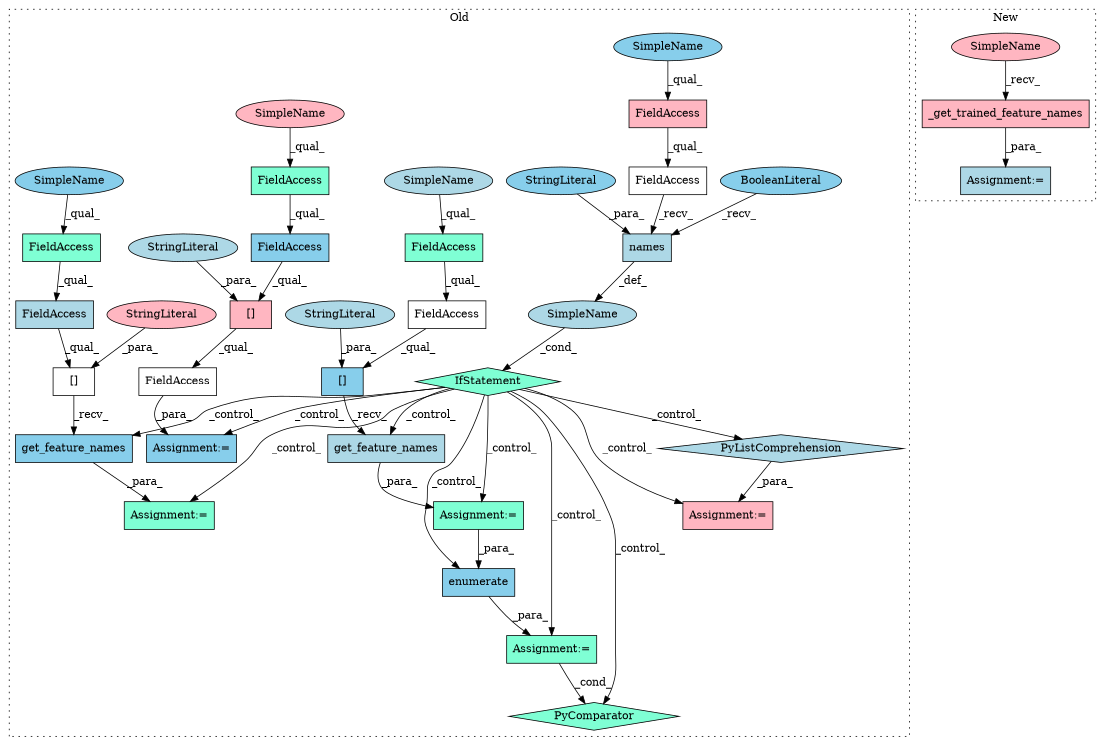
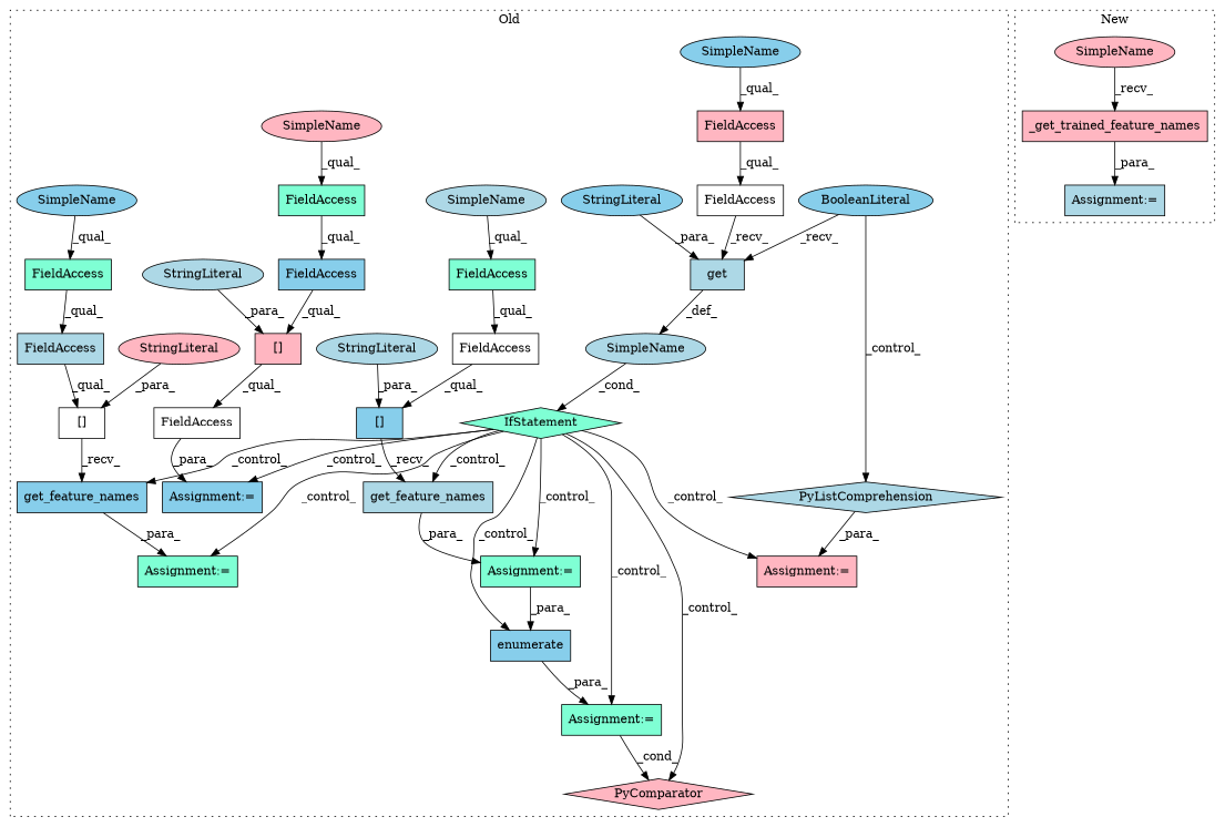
  digraph {
    node [a=22 fillcolor=skyblue l=4 s=17150 shape=box style=filled]
    n1 [a=2 l="34,1" label="[]" s="17256,17294"]
    n2 [a=32 fillcolor=lightblue l=19 label=get_feature_names s=17296]
    n3 [a=42 fillcolor=lightblue label=SimpleName shape=ellipse l="" s=""]
    n4 [a=109 fillcolor=lightblue l=166 label=PyListComprehension s=17358 shape=diamond]
-   n5 [a=113 fillcolor=aquamarine l=76 label=PyComparator s=17440 shape=diamond]
+   n5 [a=113 fillcolor=lightpink l=76 label=PyComparator s=17440 shape=diamond]
    n6 [a=32 l=19 label=get_feature_names s=17602]
    n7 [a=2 fillcolor=white l="34,1" label="[]" s="17562,17600"]
    n8 [fillcolor=lightblue l=33 label=FieldAccess s=17562]
    n9 [fillcolor=aquamarine l=21 label=FieldAccess s=17562]
    n10 [fillcolor=lightpink l=21 label=FieldAccess s=17059]
    n11 [fillcolor=white l=33 label=FieldAccess s=17256]
    n12 [fillcolor=aquamarine l=21 label=FieldAccess]
    n13 [fillcolor=aquamarine l=21 label=FieldAccess s=17256]
    n14 [l=33 label=FieldAccess]
    n15 [a=2 fillcolor=lightpink l="34,1" label="[]" s="17150,17203"]
    n16 [fillcolor=white l=33 label=FieldAccess s=17059]
    n17 [fillcolor=white l=67 label=FieldAccess]
-   n18 [a=32 fillcolor=lightblue l="4,1" label=names s="17093,17122"]
+   n18 [a=32 fillcolor=lightblue l="4,1" label=get s="17093,17122"]
    n19 [a=9 l=5 label=BooleanLiteral s=17117 shape=ellipse]
    n20 [a=25 fillcolor=aquamarine l="4,2" label=IfStatement s="17055,17123" shape=diamond]
    n21 [a=32 l="10,1" label=enumerate s="17450,17490"]
    n22 [a=7 l=1 label="Assignment:=" s=17149]
    n23 [a=7 fillcolor=lightpink l=14 label="Assignment:=" s=17344]
    n24 [a=45 fillcolor=lightpink label=StringLiteral s=17596 shape=ellipse]
    n25 [a=7 fillcolor=aquamarine l=76 label="Assignment:=" s=17440]
    n26 [a=7 fillcolor=aquamarine l=1 label="Assignment:=" s=17255]
    n27 [a=7 fillcolor=aquamarine l=1 label="Assignment:=" s=17561]
    n28 [a=45 l=19 label=StringLiteral s=17097 shape=ellipse]
    n29 [a=45 fillcolor=lightblue label=StringLiteral s=17290 shape=ellipse]
    n30 [a=45 fillcolor=lightblue l=19 label=StringLiteral s=17184 shape=ellipse]
    n31 [a=42 fillcolor=lightblue label=SimpleName s=17256 shape=ellipse]
    n32 [a=42 label=SimpleName s=17562 shape=ellipse]
    n33 [a=42 fillcolor=lightpink label=SimpleName shape=ellipse]
    n34 [a=42 label=SimpleName s=17059 shape=ellipse]
    n35 [a=32 fillcolor=lightpink l=28 label=_get_trained_feature_names s=17036]
    n36 [a=7 fillcolor=lightblue l=1 label="Assignment:=" s=17030]
    n37 [a=42 fillcolor=lightpink label=SimpleName s=17031 shape=ellipse]
    subgraph cluster_1 {
      label=Old
      style=dotted
      n1
      n2
      n3
      n4
      n5
      n6
      n7
      n8
      n9
      n10
      n11
      n12
      n13
      n14
      n15
      n16
      n17
      n18
      n19
      n20
      n21
      n22
      n23
      n24
      n25
      n26
      n27
      n28
      n29
      n30
      n31
      n32
      n33
      n34
    }
    subgraph cluster_2 {
      label=New
      style=dotted
      n35
      n36
      n37
    }
    n1 -> n2 [label=_recv_]
    n2 -> n26 [label=_para_]
    n3 -> n20 [label=_cond_]
    n4 -> n23 [label=_para_]
    n6 -> n27 [label=_para_]
    n7 -> n6 [label=_recv_]
    n8 -> n7 [label=_qual_]
    n9 -> n8 [label=_qual_]
    n10 -> n16 [label=_qual_]
    n11 -> n1 [label=_qual_]
    n12 -> n14 [label=_qual_]
    n13 -> n11 [label=_qual_]
    n14 -> n15 [label=_qual_]
    n15 -> n17 [label=_qual_]
    n16 -> n18 [label=_recv_]
    n17 -> n22 [label=_para_]
    n18 -> n3 [label=_def_]
    n19 -> n18 [label=_recv_]
    n20 -> n2 [label=_control_]
-   n20 -> n4 [label=_control_]
+   n19 -> n4 [label=_control_]
    n20 -> n5 [label=_control_]
    n20 -> n6 [label=_control_]
    n20 -> n21 [label=_control_]
    n20 -> n22 [label=_control_]
    n20 -> n23 [label=_control_]
    n20 -> n25 [label=_control_]
    n20 -> n26 [label=_control_]
    n20 -> n27 [label=_control_]
    n21 -> n25 [label=_para_]
    n24 -> n7 [label=_para_]
    n25 -> n5 [label=_cond_]
    n26 -> n21 [label=_para_]
    n28 -> n18 [label=_para_]
    n29 -> n1 [label=_para_]
    n30 -> n15 [label=_para_]
    n31 -> n13 [label=_qual_]
    n32 -> n9 [label=_qual_]
    n33 -> n12 [label=_qual_]
    n34 -> n10 [label=_qual_]
    n35 -> n36 [label=_para_]
    n37 -> n35 [label=_recv_]
  }
